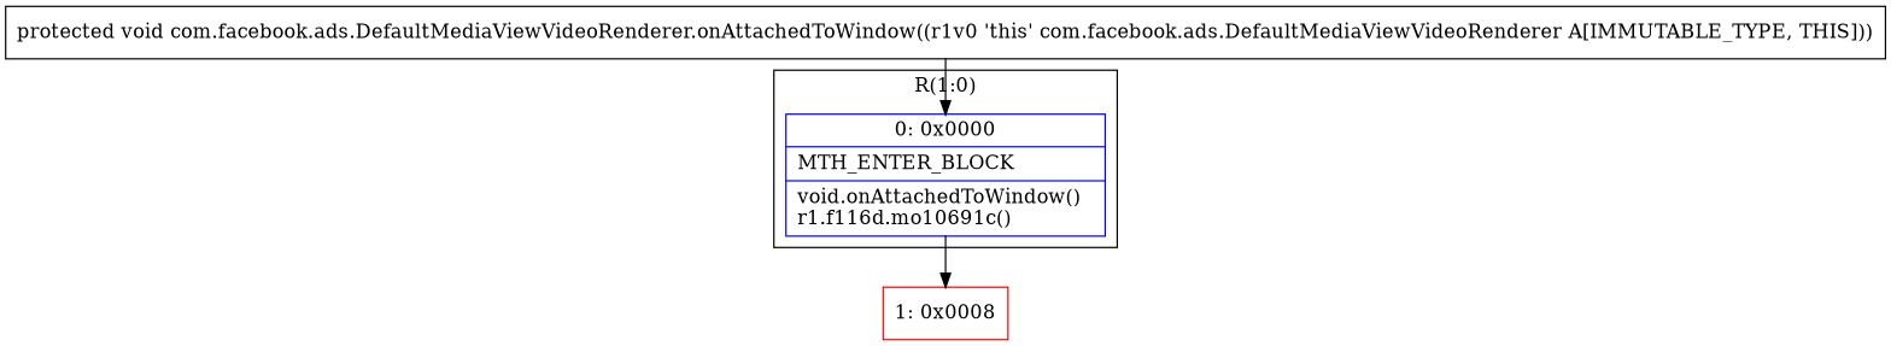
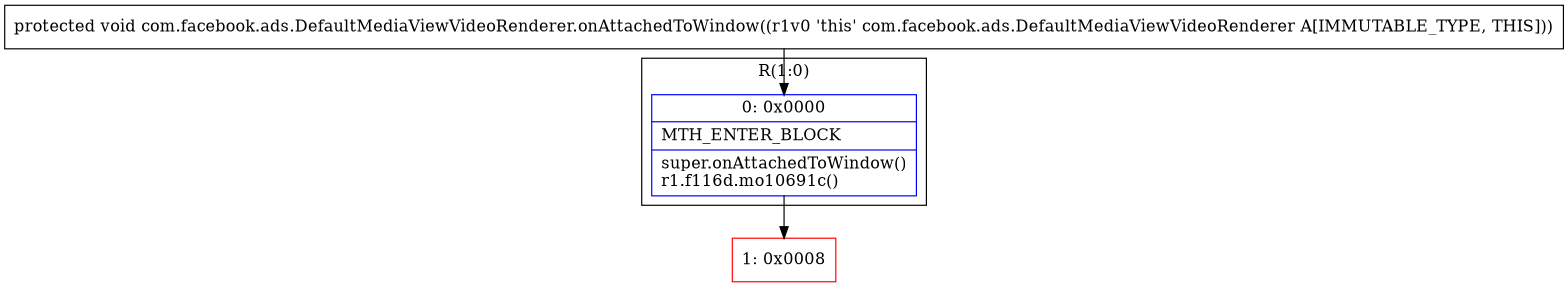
  digraph {
    node [shape=record]
-   n1 [color=blue label="{0\:\ 0x0000|MTH_ENTER_BLOCK\l|void.onAttachedToWindow()\lr1.f116d.mo10691c()\l}"]
+   n1 [color=blue label="{0\:\ 0x0000|MTH_ENTER_BLOCK\l|super.onAttachedToWindow()\lr1.f116d.mo10691c()\l}"]
    n2 [color=red label="{1\:\ 0x0008}"]
    n3 [label="{protected void com.facebook.ads.DefaultMediaViewVideoRenderer.onAttachedToWindow((r1v0 'this' com.facebook.ads.DefaultMediaViewVideoRenderer A[IMMUTABLE_TYPE, THIS])) }"]
    subgraph cluster_1 {
      label="R(1:0)"
      n1
    }
    n1 -> n2
    n3 -> n1
  }
